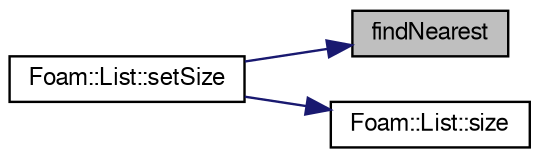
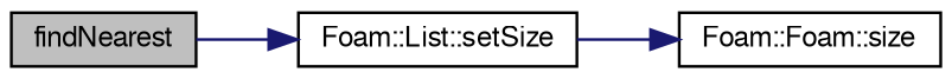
  digraph {
    rankdir=LR
    node [color=black fontname=FreeSans fontsize=10 shape=record]
    edge [color=midnightblue fontname=FreeSans fontsize=10 labelfontname=FreeSans labelfontsize=10 style=solid]
    n1 [fillcolor=grey75 fontcolor=black height=0.2 label=findNearest style=filled width=0.4]
    n2 [height=0.2 label="Foam::List::setSize" width=0.4]
-   n3 [height=0.2 label="Foam::List::size" width=0.4]
-   n2 -> n1
+   n3 [height=0.2 label="Foam::Foam::size" width=0.4]
+   n1 -> n2
    n2 -> n3
  }
